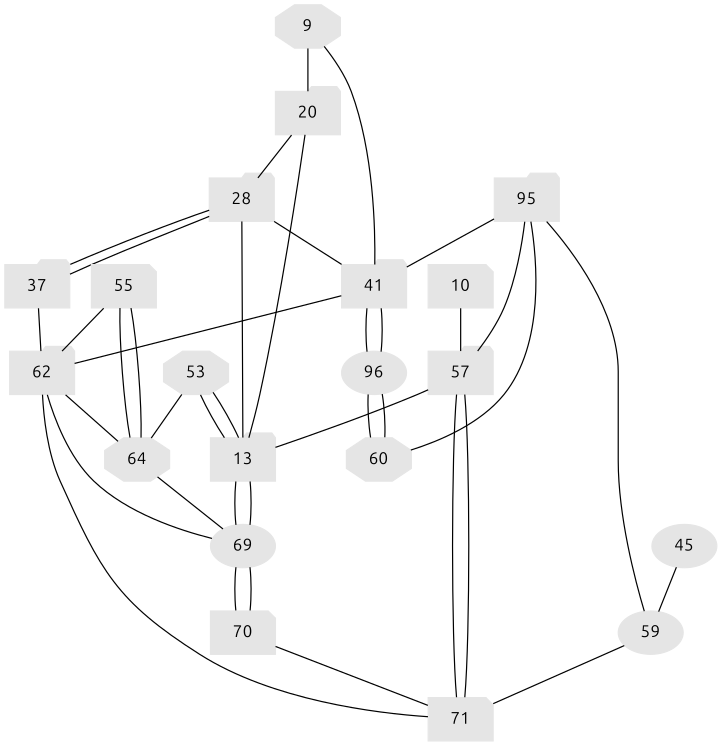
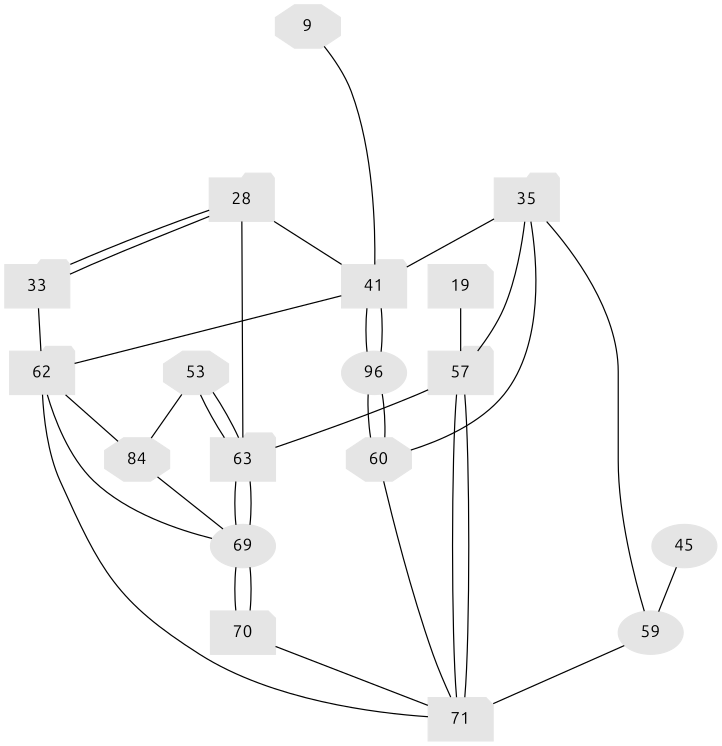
  graph {
    fontname=Ubuntu
    node [color=gray90 fontname=Ubuntu shape=folder style=filled]
    edge [fontname=Ubuntu]
    9 [shape=octagon]
-   20 [super="+4"]
    41 [super="+30+27"]
    28 [super="+21+24"]
-   63 [super="+2+25" label=13]
+   63 [super="+2+25"]
    62 [super="+56+42+54"]
    n7 [label=96 shape=ellipse]
-   10 [shape=note]
+   10 [shape=note label=19]
    57 [super="+11+16"]
    71 [shape=note super="+68"]
-   37
+   37 [label=33]
    69 [shape=ellipse super="+66+65"]
-   35 [super="+31+29+23+14" label=95]
+   35 [super="+31+29+23+14"]
    59 [shape=ellipse super="+48+47"]
    60 [shape=octagon super="+50+45"]
    n16 [label=45 shape=ellipse super="+33+43"]
-   64 [shape=octagon super="+52+51"]
+   64 [shape=octagon super="+52+51" label=84]
    53 [shape=octagon]
-   55 [shape=note]
    70 [shape=note]
-   9 -- 20 [weight=2]
    9 -- 41
-   20 -- 28
-   20 -- 63
    41 -- 62 [weight=2]
    41 -- n7
    41 -- n7
    28 -- 41 [weight=2]
    28 -- 63
    28 -- 37 [weight=2]
    28 -- 37
    63 -- 69
    63 -- 69
    62 -- 71
    62 -- 69
    62 -- 64
    n7 -- 60 [weight=2]
    n7 -- 60
    10 -- 57 [weight=3]
    57 -- 63 [weight=2]
    57 -- 71 [weight=2]
    57 -- 71
    37 -- 62
    69 -- 70 [weight=2]
    69 -- 70
    35 -- 41 [weight=2]
    35 -- 57 [weight=2]
    35 -- 59
    35 -- 60
    59 -- 71 [weight=2]
+   60 -- 71 [weight=2]
    n16 -- 59 [weight=3]
    64 -- 69
    53 -- 63 [weight=2]
    53 -- 63
    53 -- 64
-   55 -- 62
-   55 -- 64 [weight=2]
-   55 -- 64
    70 -- 71
  }
